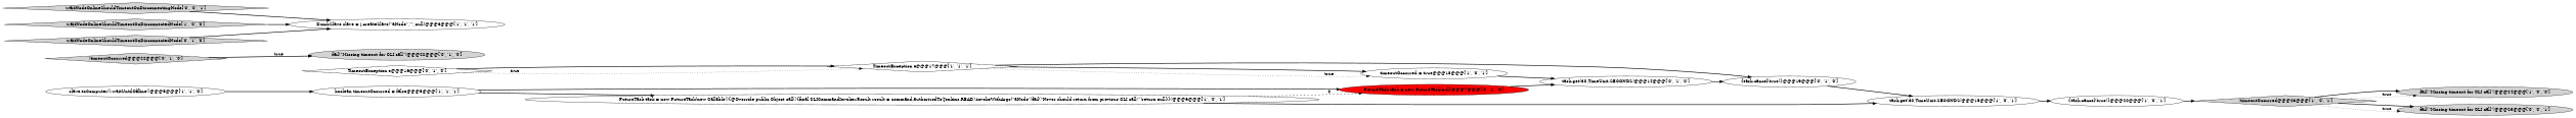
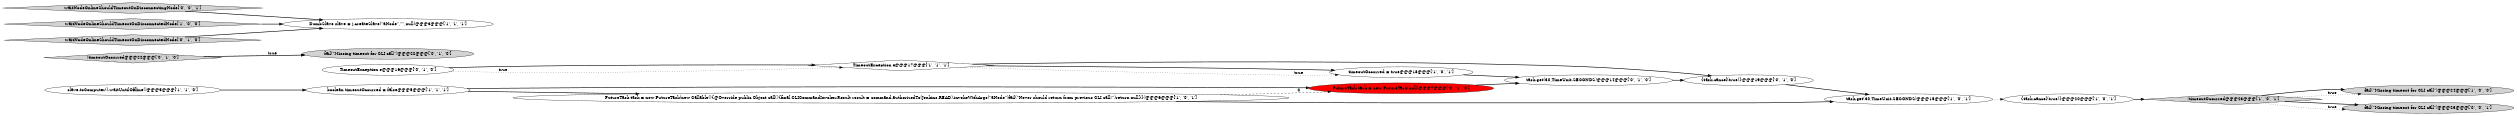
  digraph {
    rankdir=LR
    node [fillcolor=white shape=ellipse style=filled]
    edge [style=bold]
    n1 [label="{task.cancel(true)}@@@20@@@['1', '0', '1']"]
    n2 [fillcolor=lightgray label="!timeoutOccurred@@@23@@@['1', '0', '1']" shape=diamond]
    n3 [fillcolor=lightgray label="fail(\"Missing timeout for CLI call\")@@@24@@@['1', '0', '0']"]
    n4 [fillcolor=lightgray label="fail(\"Missing timeout for CLI call\")@@@23@@@['0', '0', '1']"]
-   n5 [label="TimeoutException e@@@16@@@['0', '1', '0']" shape=diamond]
+   n5 [label="TimeoutException e@@@16@@@['0', '1', '0']"]
    n6 [label="TimeoutException e@@@17@@@['1', '1', '1']" shape=diamond]
    n7 [label="{task.cancel(true)}@@@19@@@['0', '1', '0']"]
    n8 [label="timeoutOccurred = true@@@18@@@['1', '0', '1']"]
    n9 [label="task.get(30,TimeUnit.SECONDS)@@@14@@@['0', '1', '0']"]
    n10 [label="task.get(30,TimeUnit.SECONDS)@@@15@@@['1', '0', '1']"]
    n11 [fillcolor=lightgray label="fail(\"Missing timeout for CLI call\")@@@22@@@['0', '1', '0']"]
    n12 [fillcolor=red label="FutureTask task = new FutureTask(null)@@@7@@@['0', '1', '0']"]
    n13 [fillcolor=lightgray label="!timeoutOccurred@@@22@@@['0', '1', '0']" shape=diamond]
    n14 [label="boolean timeoutOccurred = false@@@5@@@['1', '1', '1']"]
    n15 [label="FutureTask task = new FutureTask(new Callable(){@Override public Object call(){final CLICommandInvoker.Result result = command.authorizedTo(Jenkins.READ).invokeWithArgs(\"aNode\")fail(\"Never should return from previous CLI call!\")return null}})@@@6@@@['1', '0', '1']"]
    n16 [label="slave.toComputer().waitUntilOffline()@@@5@@@['1', '1', '0']"]
    n17 [fillcolor=lightgray label="waitNodeOnlineShouldTimeoutOnDisconnectingNode['0', '0', '1']" shape=diamond]
    n18 [label="DumbSlave slave = j.createSlave(\"aNode\",\"\",null)@@@3@@@['1', '1', '1']"]
    n19 [fillcolor=lightgray label="waitNodeOnlineShouldTimeoutOnDisconnectedNode['1', '0', '0']" shape=diamond]
    n20 [fillcolor=lightgray label="waitNodeOnlineShouldTimeoutOnDisconnectedNode['0', '1', '0']" shape=diamond]
    n1 -> n2
    n2 -> n3
    n2 -> n3 [label=true style=dotted]
    n2 -> n4
    n2 -> n4 [label=true style=dotted]
    n5 -> n6
    n5 -> n6 [label=true style=dotted]
    n6 -> n7
    n6 -> n8
    n6 -> n8 [label=true style=dotted]
    n7 -> n10
    n8 -> n9
    n9 -> n7
-   n10 -> n1
+   n10 -> n1 [style=dotted]
    n12 -> n9
    n13 -> n11 [label=true style=dotted]
    n13 -> n11
    n14 -> n12
    n14 -> n15
    n15 -> n10
    n15 -> n12 [label=0 style=dashed]
    n16 -> n14
    n17 -> n18
    n19 -> n18
    n20 -> n18
  }
